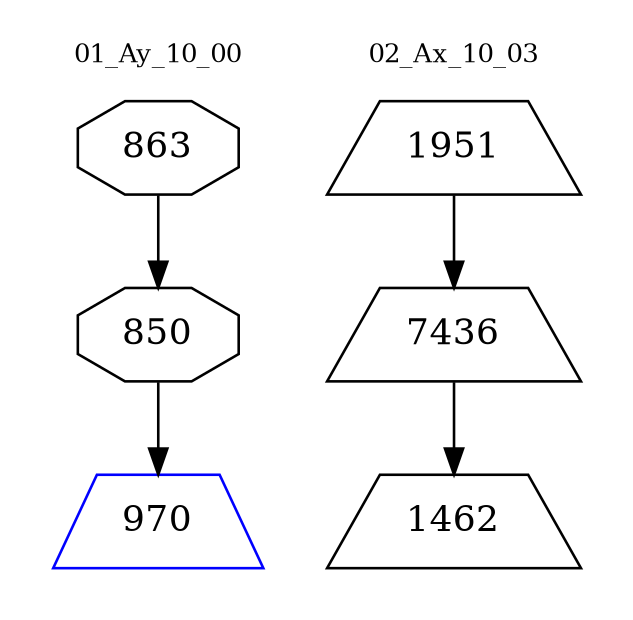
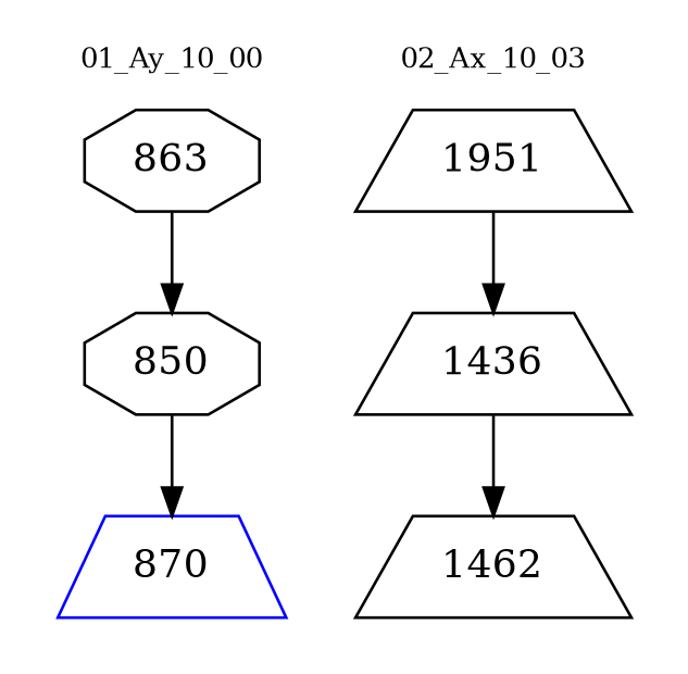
  digraph {
    node [color=black shape=trapezium]
    edge [color=black]
    n1 [label=863 shape=octagon]
    n2 [label=850 shape=octagon]
-   n3 [color=blue label=970]
+   n3 [color=blue label=870]
    n4 [label=1951]
-   n5 [label=7436]
+   n5 [label=1436]
    n6 [label=1462]
    subgraph cluster_1 {
      color=white
      fontsize=10
      label="01_Ay_10_00"
      n1
      n2
      n3
    }
    subgraph cluster_2 {
      color=white
      fontsize=10
      label="02_Ax_10_03"
      n4
      n5
      n6
    }
    n1 -> n2
    n2 -> n3
    n4 -> n5
    n5 -> n6
  }
